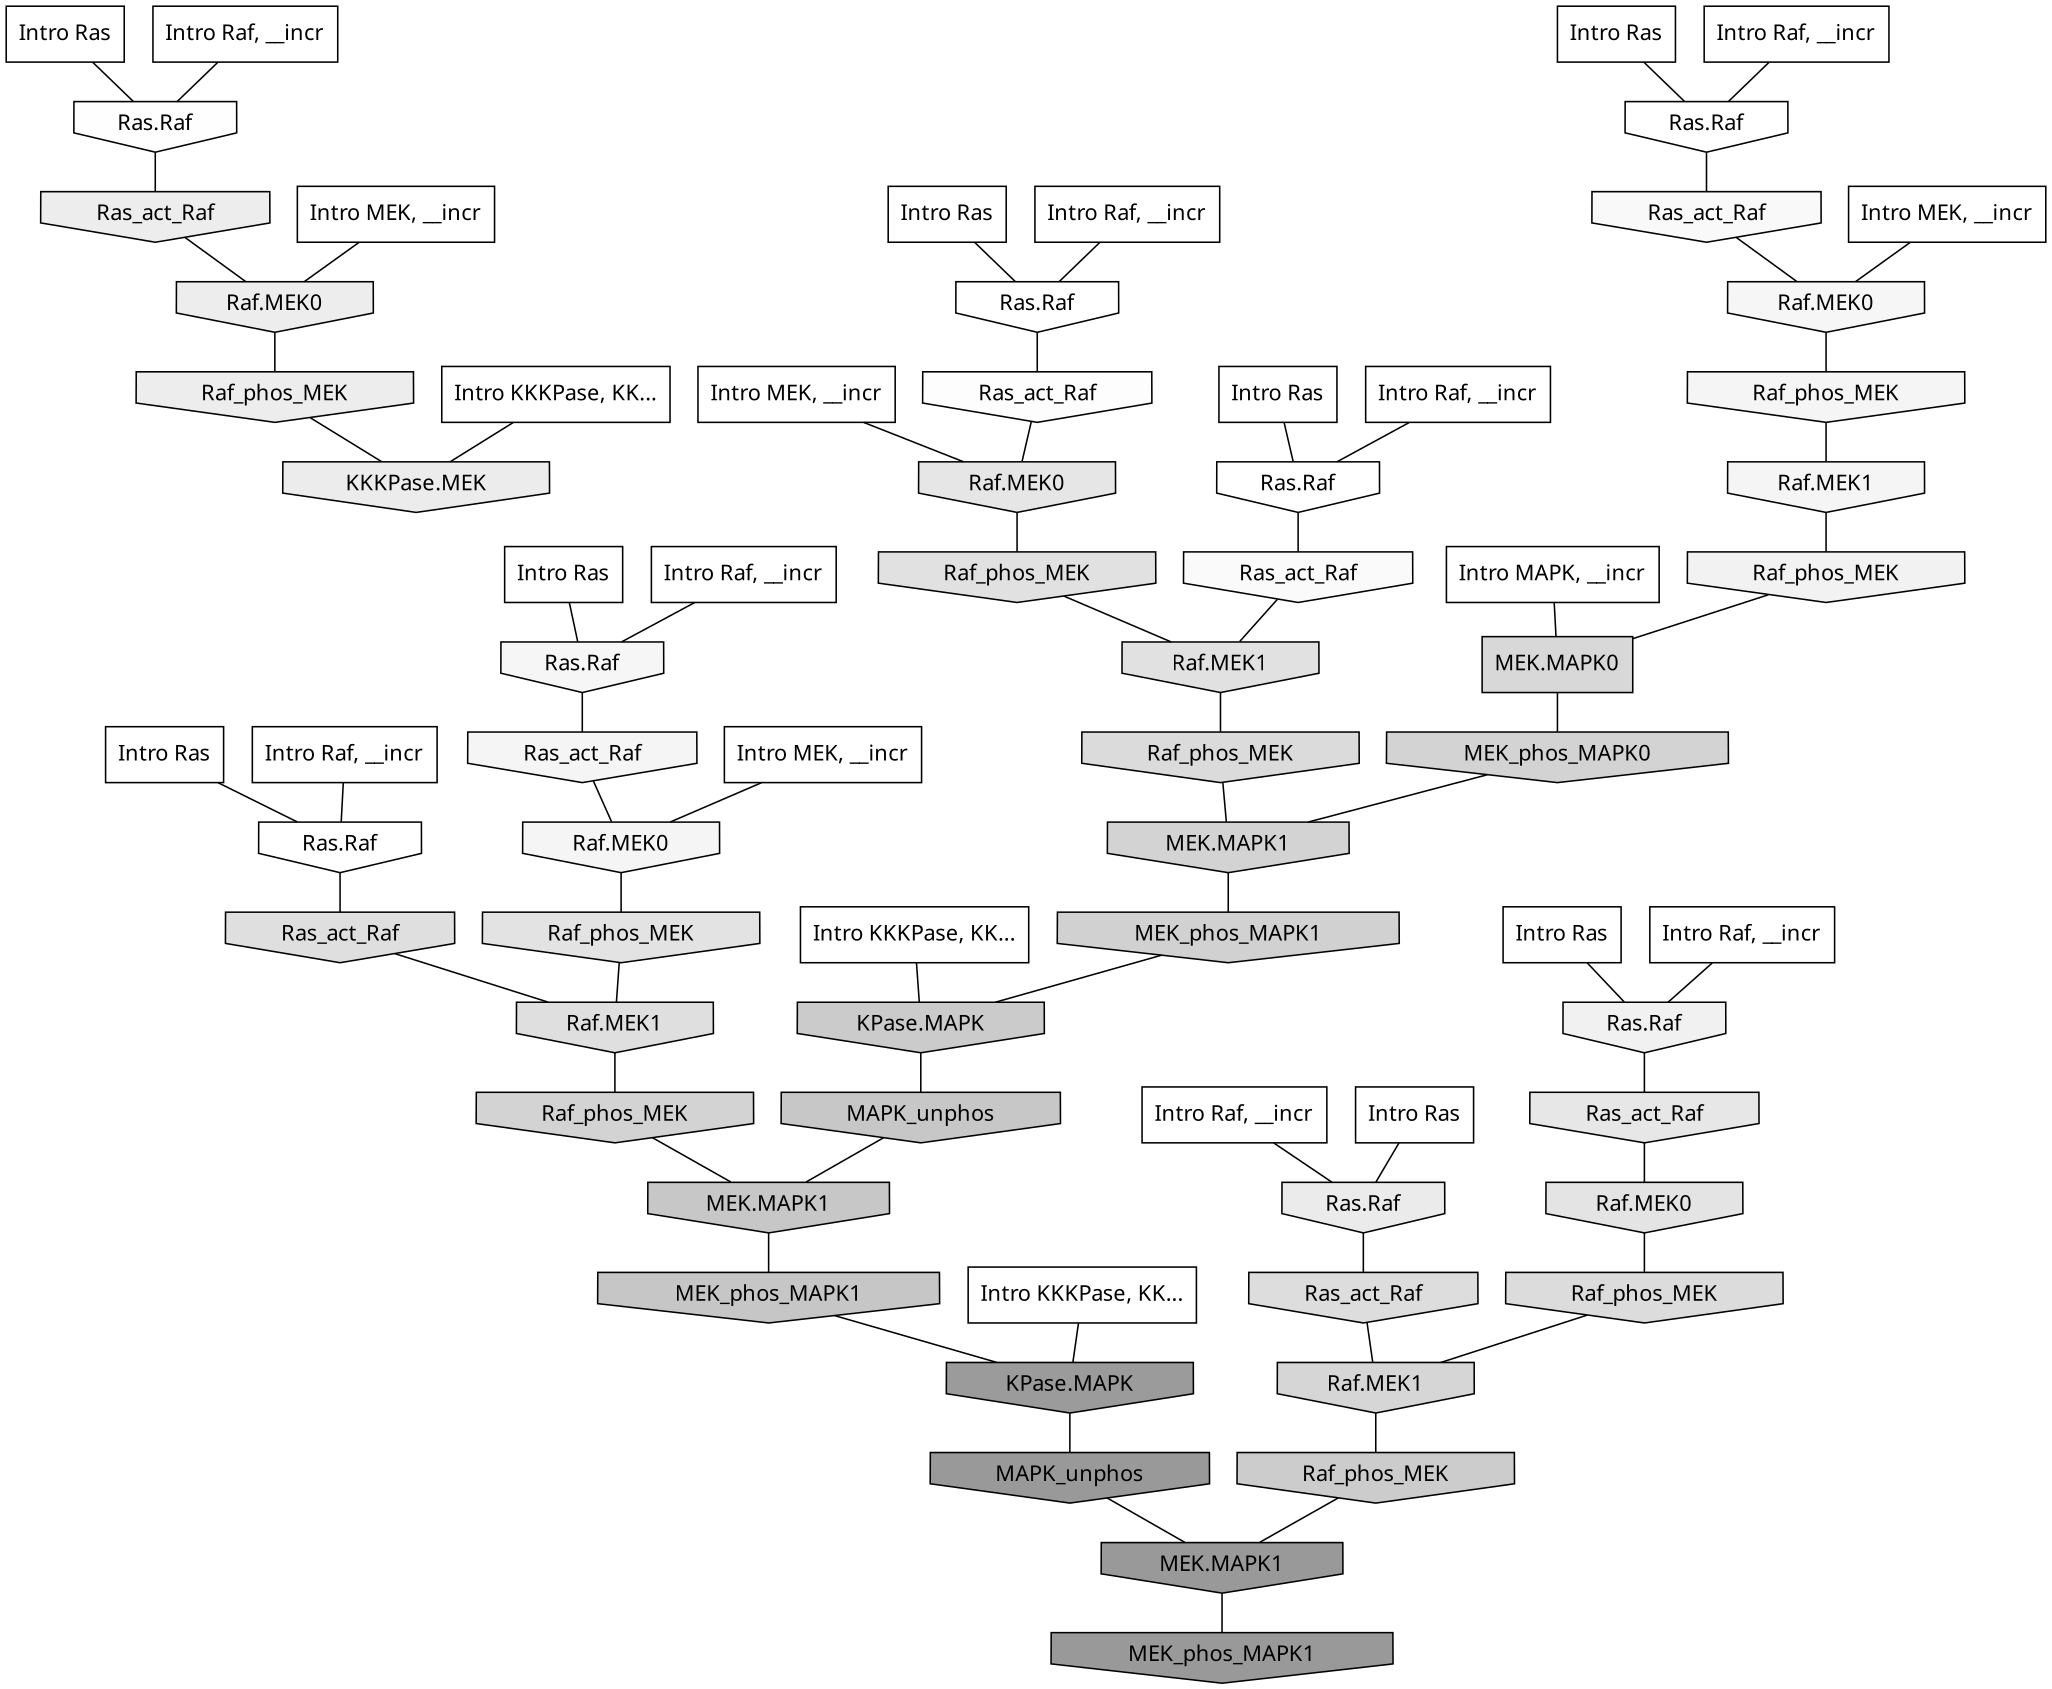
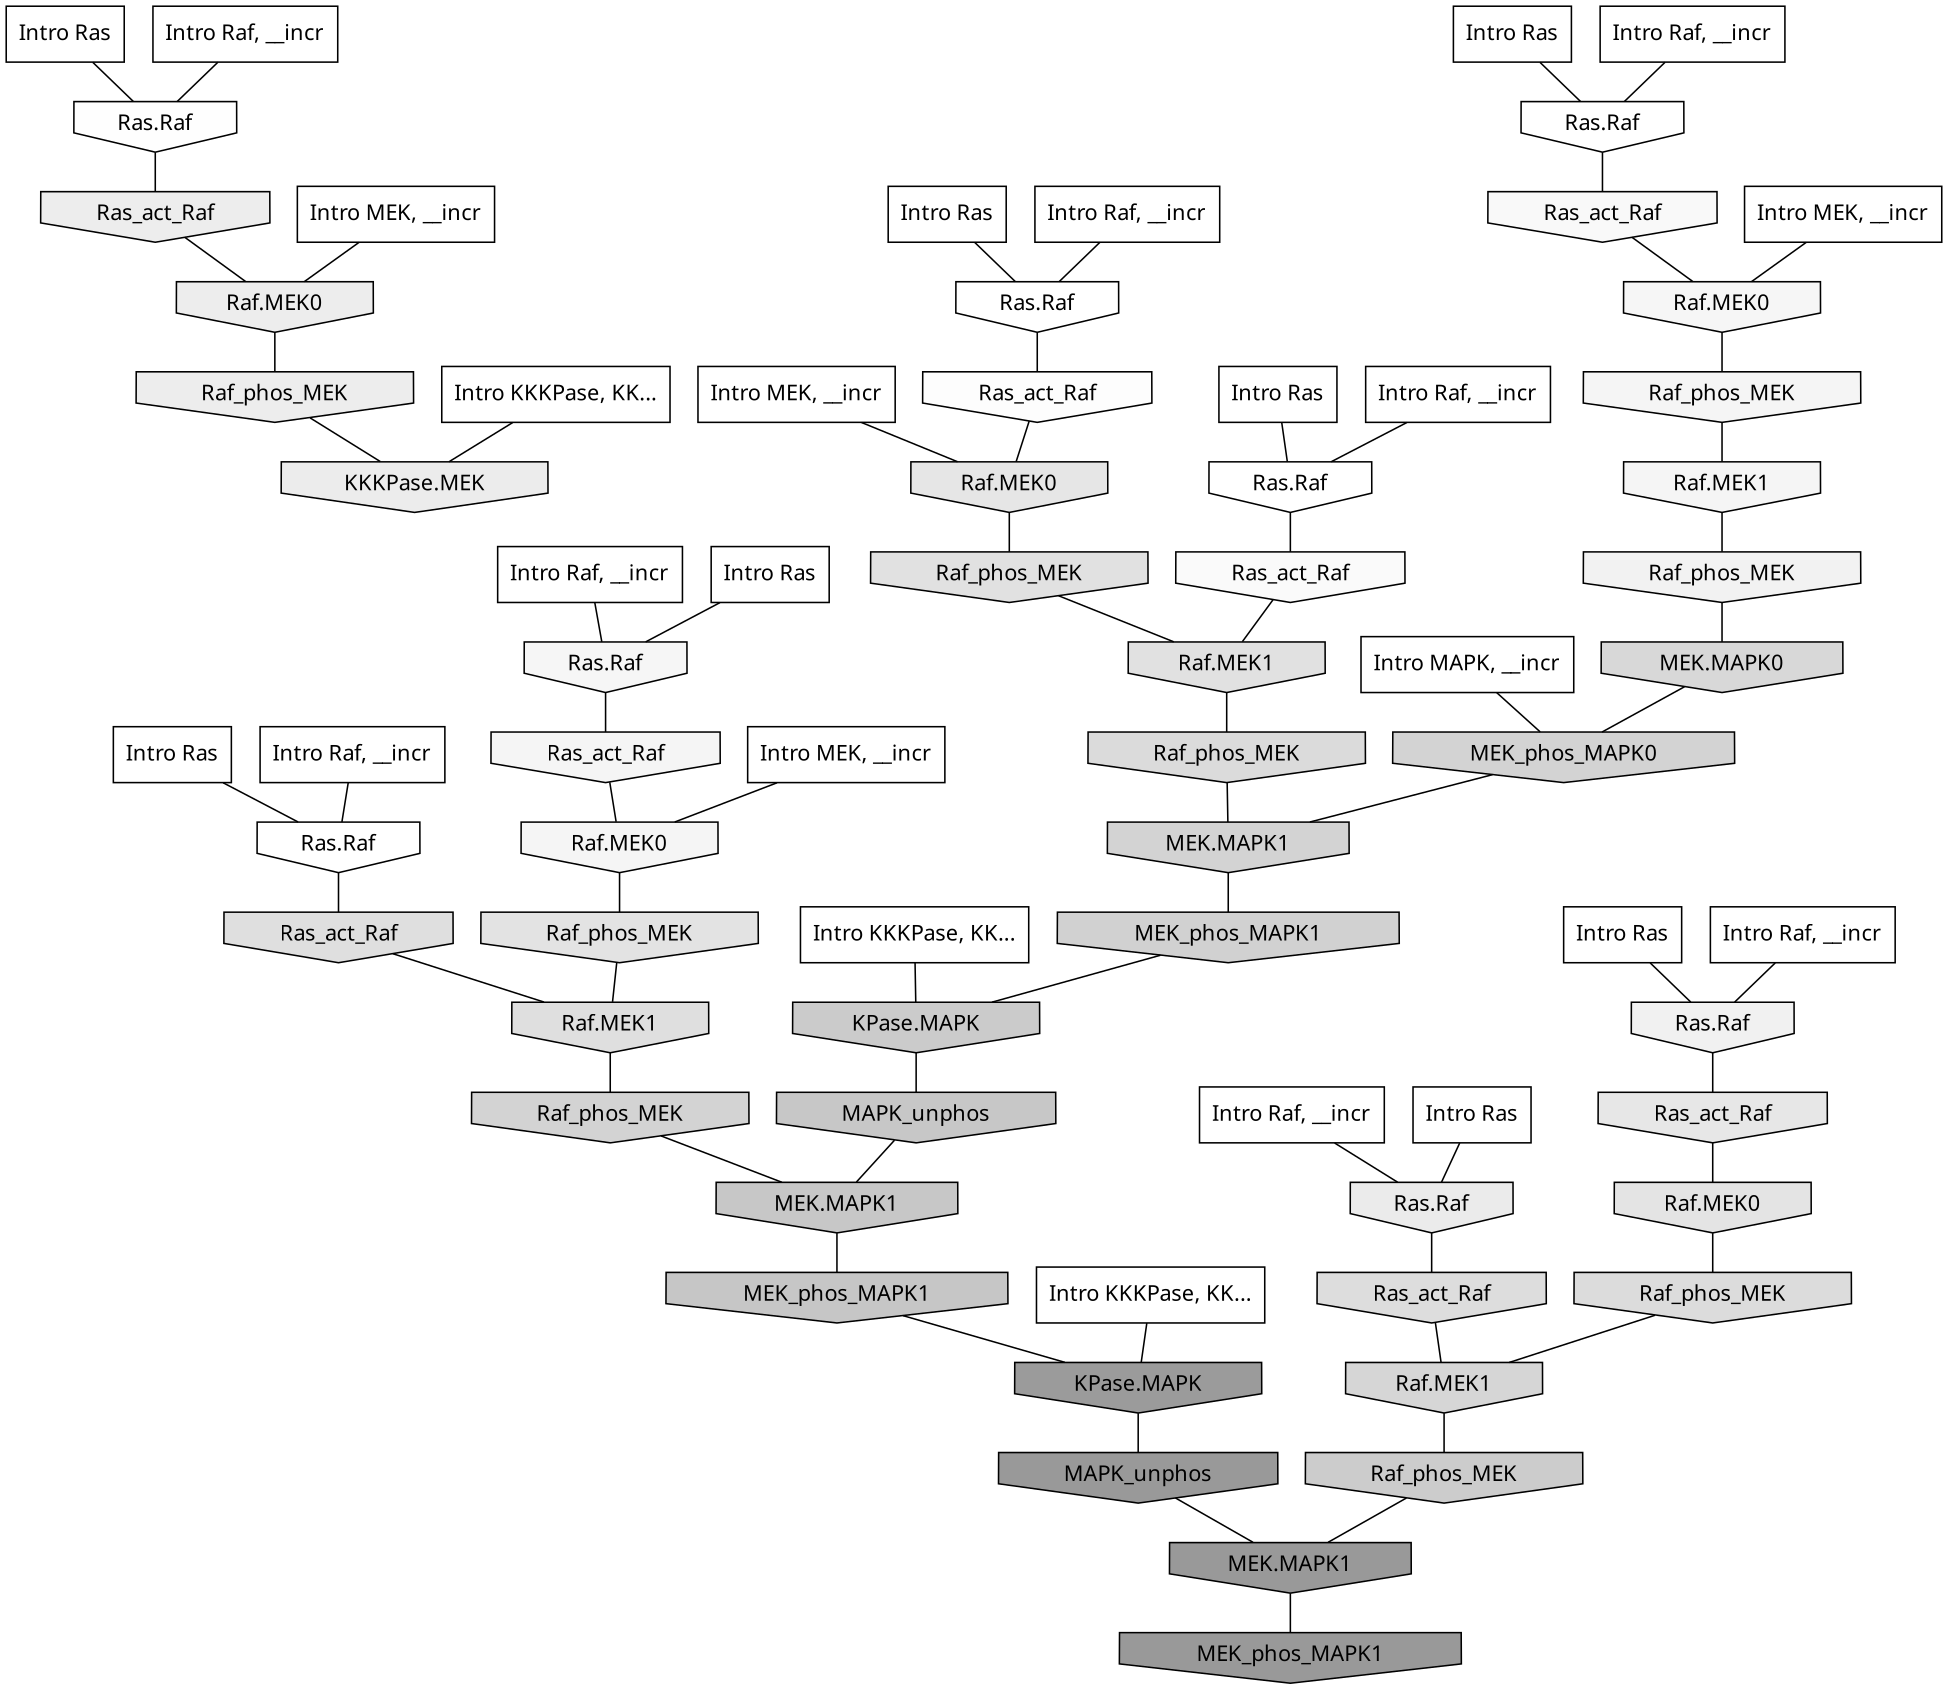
  digraph {
    rankdir=TB
    ranksep=0.30
    node [fillcolor="0.000 0.000 1.000" fontname="CMU Serif" shape=invhouse style=filled]
    edge [color="0.000 0.000 0.000" dir=none fontname="CMU Serif"]
    n1 [label="Intro Ras" shape=rectangle]
    n2 [fillcolor="0.000 0.000 0.995" label="Ras.Raf"]
    n3 [fillcolor="0.000 0.000 0.928" label=Ras_act_Raf]
    n4 [label="Intro Ras" shape=rectangle]
    n5 [label="Ras.Raf"]
    n6 [fillcolor="0.000 0.000 0.992" label=Ras_act_Raf]
    n7 [label="Intro Ras" shape=rectangle]
    n8 [fillcolor="0.000 0.000 0.964" label="Ras.Raf"]
    n9 [fillcolor="0.000 0.000 0.959" label=Ras_act_Raf]
    n10 [label="Intro Ras" shape=rectangle]
    n11 [fillcolor="0.000 0.000 0.920" label="Ras.Raf"]
    n12 [fillcolor="0.000 0.000 0.864" label=Ras_act_Raf]
    n13 [label="Intro Ras" shape=rectangle]
    n14 [fillcolor="0.000 0.000 0.999" label="Ras.Raf"]
    n15 [fillcolor="0.000 0.000 0.874" label=Ras_act_Raf]
    n16 [label="Intro Ras" shape=rectangle]
    n17 [label="Ras.Raf"]
    n18 [fillcolor="0.000 0.000 0.980" label=Ras_act_Raf]
    n19 [label="Intro Ras" shape=rectangle]
    n20 [fillcolor="0.000 0.000 0.943" label="Ras.Raf"]
    n21 [fillcolor="0.000 0.000 0.906" label=Ras_act_Raf]
    n22 [label="Intro Ras" shape=rectangle]
    n23 [label="Ras.Raf"]
    n24 [fillcolor="0.000 0.000 0.976" label=Ras_act_Raf]
    n25 [label="Intro Raf, __incr" shape=rectangle]
    n26 [label="Intro Raf, __incr" shape=rectangle]
    n27 [label="Intro Raf, __incr" shape=rectangle]
    n28 [label="Intro Raf, __incr" shape=rectangle]
    n29 [label="Intro Raf, __incr" shape=rectangle]
    n30 [label="Intro Raf, __incr" shape=rectangle]
    n31 [label="Intro Raf, __incr" shape=rectangle]
    n32 [label="Intro Raf, __incr" shape=rectangle]
    n33 [label="Intro MEK, __incr" shape=rectangle]
    n34 [fillcolor="0.000 0.000 0.959" label="Raf.MEK0"]
    n35 [fillcolor="0.000 0.000 0.887" label=Raf_phos_MEK]
    n36 [label="Intro MEK, __incr" shape=rectangle]
    n37 [fillcolor="0.000 0.000 0.963" label="Raf.MEK0"]
    n38 [fillcolor="0.000 0.000 0.958" label=Raf_phos_MEK]
    n39 [label="Intro MEK, __incr" shape=rectangle]
    n40 [fillcolor="0.000 0.000 0.901" label="Raf.MEK0"]
    n41 [fillcolor="0.000 0.000 0.882" label=Raf_phos_MEK]
    n42 [label="Intro MEK, __incr" shape=rectangle]
    n43 [fillcolor="0.000 0.000 0.927" label="Raf.MEK0"]
    n44 [fillcolor="0.000 0.000 0.926" label=Raf_phos_MEK]
    n45 [label="Intro MAPK, __incr" shape=rectangle]
-   n46 [fillcolor="0.000 0.000 0.844" label="MEK.MAPK0" shape=box]
+   n46 [fillcolor="0.000 0.000 0.844" label="MEK.MAPK0"]
    n47 [fillcolor="0.000 0.000 0.826" label=MEK_phos_MAPK0]
    n48 [label="Intro KKKPase, KK..." shape=rectangle]
    n49 [fillcolor="0.000 0.000 0.925" label="KKKPase.MEK"]
    n50 [label="Intro KKKPase, KK..." shape=rectangle]
    n51 [fillcolor="0.000 0.000 0.607" label="KPase.MAPK"]
    n52 [fillcolor="0.000 0.000 0.600" label=MAPK_unphos]
    n53 [label="Intro KKKPase, KK..." shape=rectangle]
    n54 [fillcolor="0.000 0.000 0.794" label="KPase.MAPK"]
    n55 [fillcolor="0.000 0.000 0.781" label=MAPK_unphos]
    n56 [fillcolor="0.000 0.000 0.882" label="Raf.MEK1"]
    n57 [fillcolor="0.000 0.000 0.874" label="Raf.MEK1"]
    n58 [fillcolor="0.000 0.000 0.857" label=Raf_phos_MEK]
    n59 [fillcolor="0.000 0.000 0.958" label="Raf.MEK1"]
    n60 [fillcolor="0.000 0.000 0.946" label=Raf_phos_MEK]
    n61 [fillcolor="0.000 0.000 0.891" label="Raf.MEK0"]
    n62 [fillcolor="0.000 0.000 0.836" label="Raf.MEK1"]
    n63 [fillcolor="0.000 0.000 0.862" label=Raf_phos_MEK]
    n64 [fillcolor="0.000 0.000 0.827" label=Raf_phos_MEK]
    n65 [fillcolor="0.000 0.000 0.825" label="MEK.MAPK1"]
    n66 [fillcolor="0.000 0.000 0.781" label="MEK.MAPK1"]
    n67 [fillcolor="0.000 0.000 0.798" label=Raf_phos_MEK]
    n68 [fillcolor="0.000 0.000 0.820" label=MEK_phos_MAPK1]
    n69 [fillcolor="0.000 0.000 0.600" label="MEK.MAPK1"]
    n70 [fillcolor="0.000 0.000 0.774" label=MEK_phos_MAPK1]
    n71 [fillcolor="0.000 0.000 0.600" label=MEK_phos_MAPK1]
    n1 -> n2
    n2 -> n3
    n3 -> n43
    n4 -> n5
    n5 -> n6
    n6 -> n40
    n7 -> n8
    n8 -> n9
    n9 -> n34
    n10 -> n11
    n11 -> n12
    n12 -> n62
    n13 -> n14
    n14 -> n15
    n15 -> n57
    n16 -> n17
    n17 -> n18
    n18 -> n56
    n19 -> n20
    n20 -> n21
    n21 -> n61
    n22 -> n23
    n23 -> n24
    n24 -> n37
    n25 -> n5
    n26 -> n2
    n27 -> n8
    n28 -> n14
    n29 -> n11
    n30 -> n23
    n31 -> n17
    n32 -> n20
    n33 -> n34
    n34 -> n35
    n35 -> n57
    n36 -> n37
    n37 -> n38
    n38 -> n59
    n39 -> n40
    n40 -> n41
    n41 -> n56
    n42 -> n43
    n43 -> n44
    n44 -> n49
-   n45 -> n46
+   n45 -> n47
    n46 -> n47
    n47 -> n65
    n48 -> n49
    n50 -> n51
    n51 -> n52
    n52 -> n69
    n53 -> n54
    n54 -> n55
    n55 -> n66
    n56 -> n58
    n57 -> n64
    n58 -> n65
    n59 -> n60
    n60 -> n46
    n61 -> n63
    n62 -> n67
    n63 -> n62
    n64 -> n66
    n65 -> n68
    n66 -> n70
    n67 -> n69
    n68 -> n54
    n69 -> n71
    n70 -> n51
  }
